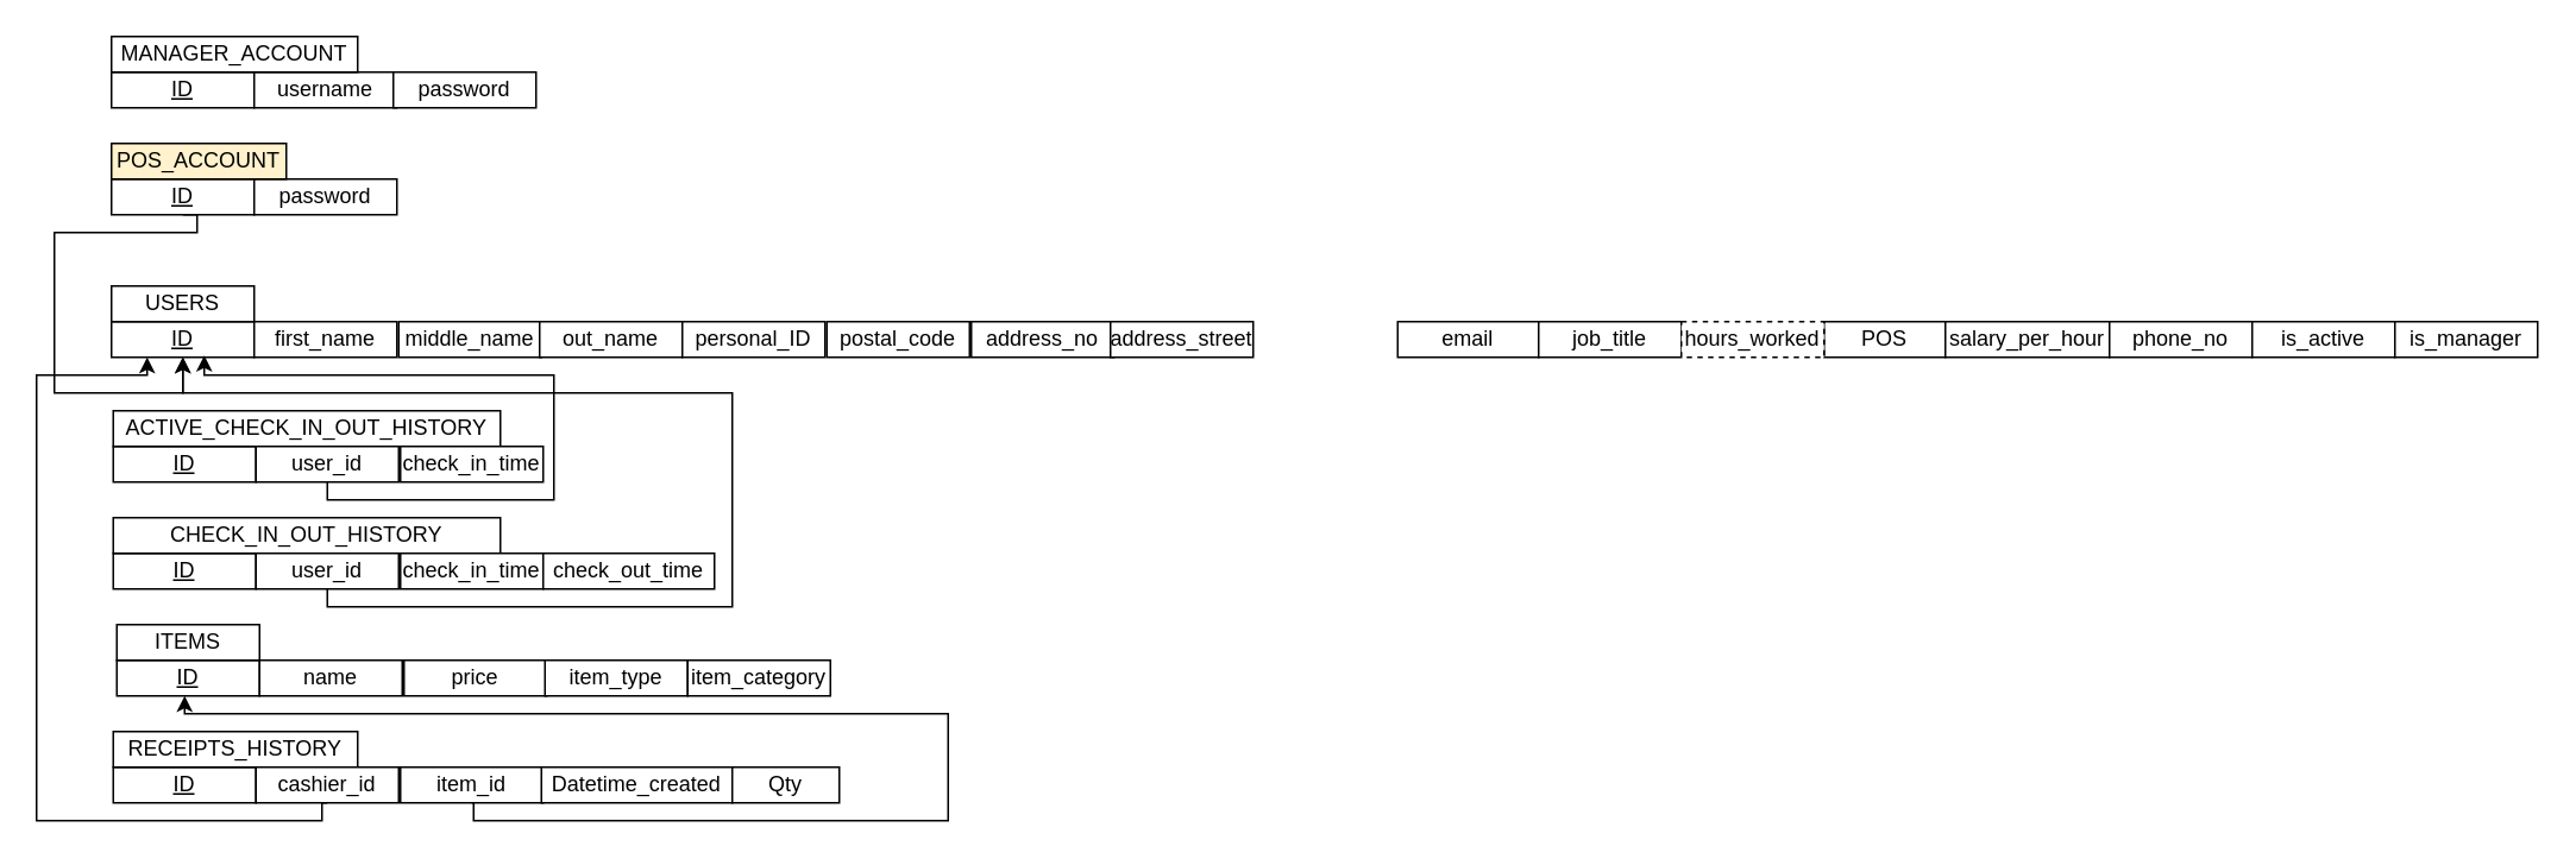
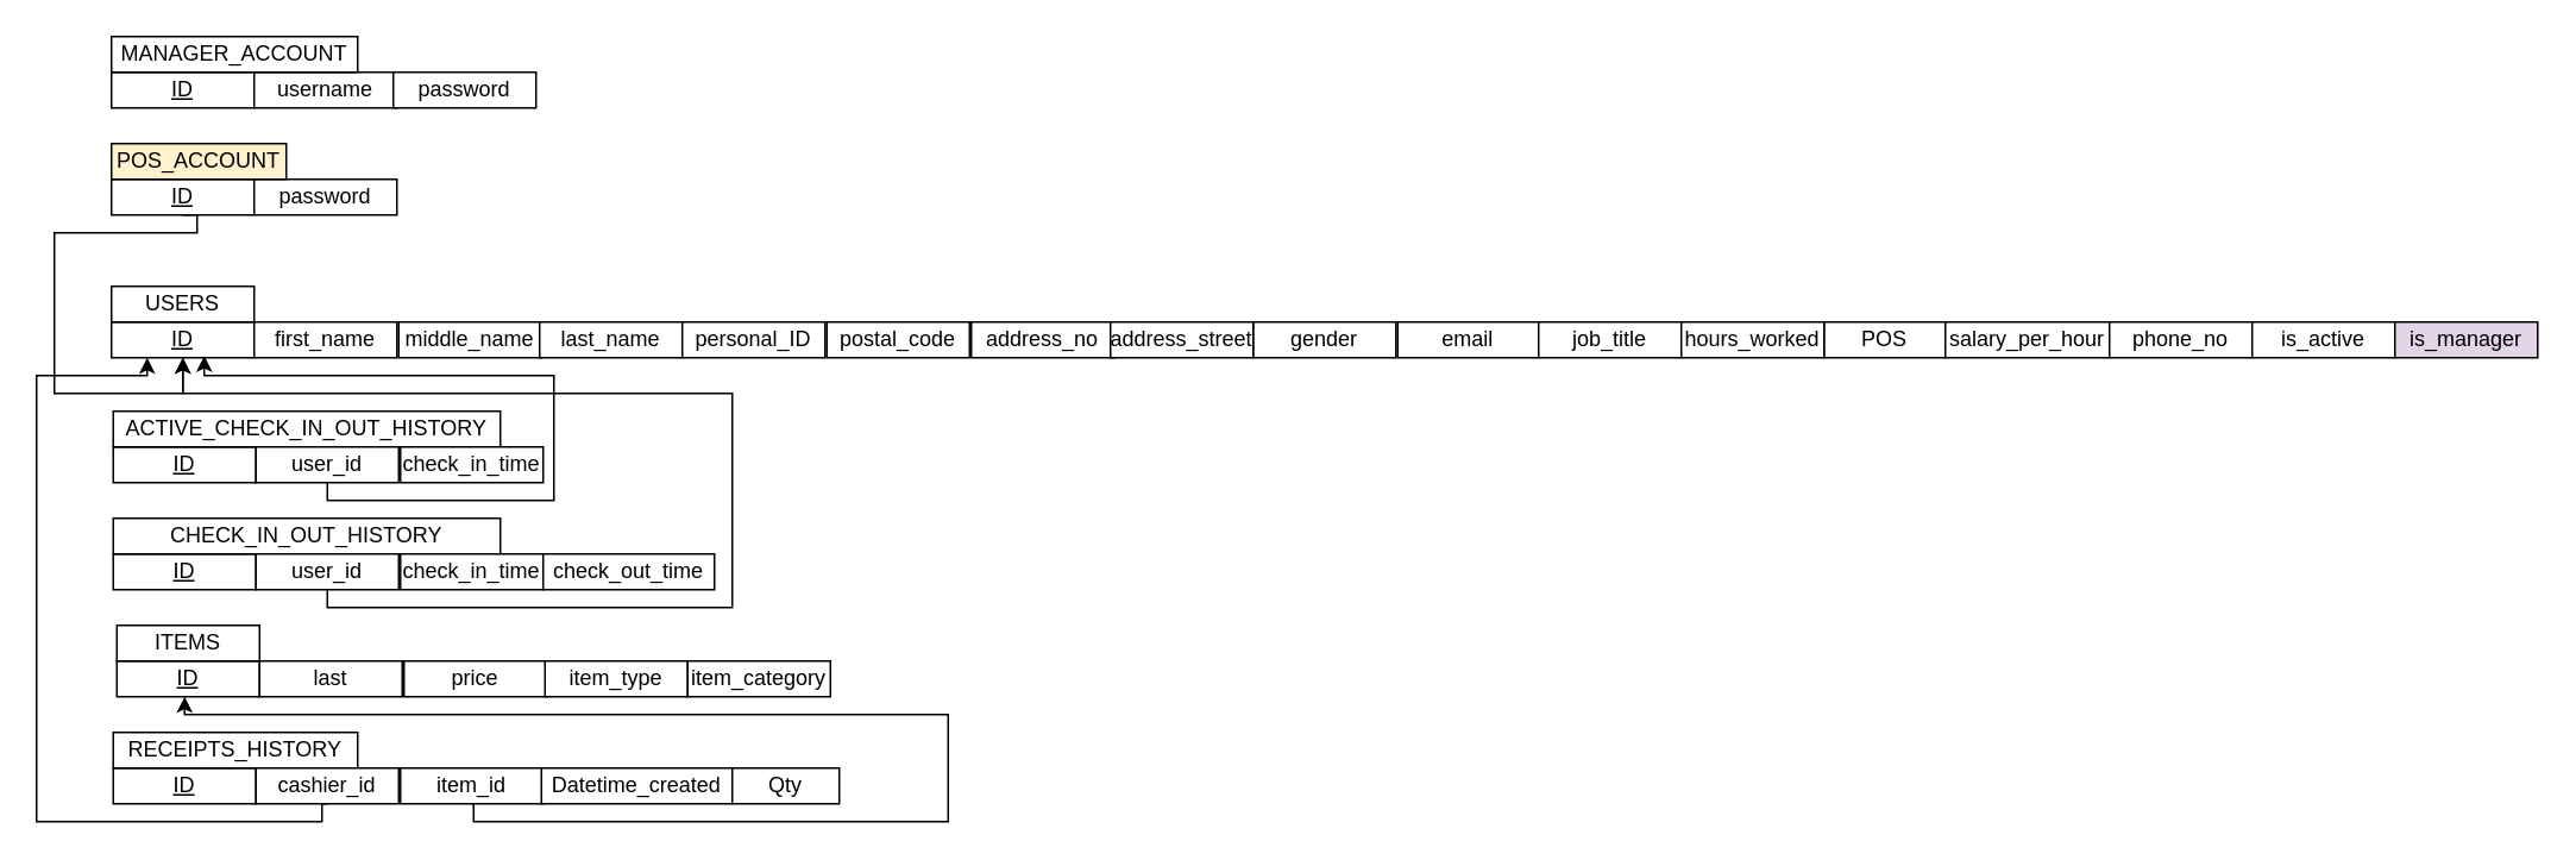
  <mxCell id="0" />
  <mxCell id="1" parent="0" />
  <mxCell id="2" style="edgeStyle=orthogonalEdgeStyle;rounded=0;orthogonalLoop=1;jettySize=auto;html=1;entryX=0.5;entryY=1;entryDx=0;entryDy=0;exitX=0.5;exitY=1;exitDx=0;exitDy=0;" parent="1" source="3" target="6" edge="1"><mxGeometry relative="1" as="geometry"><mxPoint x="262" y="120" as="sourcePoint" /><Array as="points"><mxPoint x="110" y="120" /><mxPoint x="110" y="130" /><mxPoint x="30" y="130" /><mxPoint x="30" y="220" /><mxPoint x="102" y="220" /></Array></mxGeometry></mxCell>
  <mxCell id="3" value="ID" style="rounded=0;whiteSpace=wrap;html=1;fontStyle=4" parent="1" vertex="1"><mxGeometry x="62" y="100" width="80" height="20" as="geometry" /></mxCell>
  <mxCell id="4" value="password" style="rounded=0;whiteSpace=wrap;html=1;fontStyle=0" parent="1" vertex="1"><mxGeometry x="142" y="100" width="80" height="20" as="geometry" /></mxCell>
  <mxCell id="5" value="POS_ACCOUNT" style="rounded=0;whiteSpace=wrap;html=1;fillColor=#fff2cc;" parent="1" vertex="1"><mxGeometry x="62" y="80" width="98" height="20" as="geometry" /></mxCell>
  <mxCell id="6" value="ID" style="rounded=0;whiteSpace=wrap;html=1;fontStyle=4" parent="1" vertex="1"><mxGeometry x="62" y="180" width="80" height="20" as="geometry" /></mxCell>
  <mxCell id="7" value="USERS" style="rounded=0;whiteSpace=wrap;html=1;" parent="1" vertex="1"><mxGeometry x="62" y="160" width="80" height="20" as="geometry" /></mxCell>
  <mxCell id="8" value="address_no" style="rounded=0;whiteSpace=wrap;html=1;" parent="1" vertex="1"><mxGeometry x="544" y="180" width="80" height="20" as="geometry" /></mxCell>
+ <mxCell id="9" value="gender" style="rounded=0;whiteSpace=wrap;html=1;" parent="1" vertex="1"><mxGeometry x="702" y="180" width="80" height="20" as="geometry" /></mxCell>
  <mxCell id="10" value="address_street" style="rounded=0;whiteSpace=wrap;html=1;" parent="1" vertex="1"><mxGeometry x="622" y="180" width="80" height="20" as="geometry" /></mxCell>
  <mxCell id="11" value="email" style="rounded=0;whiteSpace=wrap;html=1;" parent="1" vertex="1"><mxGeometry x="783" y="180" width="79" height="20" as="geometry" /></mxCell>
  <mxCell id="12" value="POS" style="rounded=0;whiteSpace=wrap;html=1;" parent="1" vertex="1"><mxGeometry x="1022" y="180" width="68" height="20" as="geometry" /></mxCell>
  <mxCell id="13" value="job_title" style="rounded=0;whiteSpace=wrap;html=1;" parent="1" vertex="1"><mxGeometry x="862" y="180" width="80" height="20" as="geometry" /></mxCell>
- <mxCell id="14" value="hours_worked" style="rounded=0;whiteSpace=wrap;html=1;dashed=1;" parent="1" vertex="1"><mxGeometry x="942" y="180" width="80" height="20" as="geometry" /></mxCell>
+ <mxCell id="14" value="hours_worked" style="rounded=0;whiteSpace=wrap;html=1;" parent="1" vertex="1"><mxGeometry x="942" y="180" width="80" height="20" as="geometry" /></mxCell>
  <mxCell id="15" value="salary_per_hour" style="rounded=0;whiteSpace=wrap;html=1;" parent="1" vertex="1"><mxGeometry x="1090" y="180" width="92" height="20" as="geometry" /></mxCell>
  <mxCell id="16" value="phone_no" style="rounded=0;whiteSpace=wrap;html=1;" parent="1" vertex="1"><mxGeometry x="1182" y="180" width="80" height="20" as="geometry" /></mxCell>
  <mxCell id="17" value="first_name" style="rounded=0;whiteSpace=wrap;html=1;" parent="1" vertex="1"><mxGeometry x="142" y="180" width="80" height="20" as="geometry" /></mxCell>
  <mxCell id="18" value="middle_name" style="rounded=0;whiteSpace=wrap;html=1;" parent="1" vertex="1"><mxGeometry x="223" y="180" width="80" height="20" as="geometry" /></mxCell>
  <mxCell id="19" value="postal_code" style="rounded=0;whiteSpace=wrap;html=1;fontStyle=0" parent="1" vertex="1"><mxGeometry x="463" y="180" width="80" height="20" as="geometry" /></mxCell>
- <mxCell id="20" value="out_name" style="rounded=0;whiteSpace=wrap;html=1;" parent="1" vertex="1"><mxGeometry x="302" y="180" width="80" height="20" as="geometry" /></mxCell>
+ <mxCell id="20" value="last_name" style="rounded=0;whiteSpace=wrap;html=1;" parent="1" vertex="1"><mxGeometry x="302" y="180" width="80" height="20" as="geometry" /></mxCell>
  <mxCell id="21" value="personal_ID" style="rounded=0;whiteSpace=wrap;html=1;fontStyle=0" parent="1" vertex="1"><mxGeometry x="382" y="180" width="80" height="20" as="geometry" /></mxCell>
  <mxCell id="22" value="ID" style="rounded=0;whiteSpace=wrap;html=1;fontStyle=4" parent="1" vertex="1"><mxGeometry x="65" y="370" width="80" height="20" as="geometry" /></mxCell>
  <mxCell id="23" value="ITEMS" style="rounded=0;whiteSpace=wrap;html=1;" parent="1" vertex="1"><mxGeometry x="65" y="350" width="80" height="20" as="geometry" /></mxCell>
- <mxCell id="24" value="name" style="rounded=0;whiteSpace=wrap;html=1;" parent="1" vertex="1"><mxGeometry x="145" y="370" width="80" height="20" as="geometry" /></mxCell>
+ <mxCell id="24" value="last" style="rounded=0;whiteSpace=wrap;html=1;" parent="1" vertex="1"><mxGeometry x="145" y="370" width="80" height="20" as="geometry" /></mxCell>
  <mxCell id="25" value="price" style="rounded=0;whiteSpace=wrap;html=1;" parent="1" vertex="1"><mxGeometry x="226" y="370" width="80" height="20" as="geometry" /></mxCell>
  <mxCell id="26" value="item_type" style="rounded=0;whiteSpace=wrap;html=1;" parent="1" vertex="1"><mxGeometry x="305" y="370" width="80" height="20" as="geometry" /></mxCell>
  <mxCell id="27" value="ID" style="rounded=0;whiteSpace=wrap;html=1;fontStyle=4" parent="1" vertex="1"><mxGeometry x="63" y="430" width="80" height="20" as="geometry" /></mxCell>
  <mxCell id="28" value="RECEIPTS_HISTORY" style="rounded=0;whiteSpace=wrap;html=1;" parent="1" vertex="1"><mxGeometry x="63" y="410" width="137" height="20" as="geometry" /></mxCell>
  <mxCell id="29" style="edgeStyle=orthogonalEdgeStyle;rounded=0;orthogonalLoop=1;jettySize=auto;html=1;exitX=0.5;exitY=1;exitDx=0;exitDy=0;entryX=0.25;entryY=1;entryDx=0;entryDy=0;" parent="1" source="30" target="6" edge="1"><mxGeometry relative="1" as="geometry"><Array as="points"><mxPoint x="180" y="450" /><mxPoint x="180" y="460" /><mxPoint x="20" y="460" /><mxPoint x="20" y="210" /><mxPoint x="82" y="210" /></Array></mxGeometry></mxCell>
  <mxCell id="30" value="cashier_id" style="rounded=0;whiteSpace=wrap;html=1;" parent="1" vertex="1"><mxGeometry x="143" y="430" width="80" height="20" as="geometry" /></mxCell>
  <mxCell id="31" style="edgeStyle=orthogonalEdgeStyle;rounded=0;orthogonalLoop=1;jettySize=auto;html=1;exitX=0.5;exitY=1;exitDx=0;exitDy=0;" parent="1" source="32" target="22" edge="1"><mxGeometry relative="1" as="geometry"><Array as="points"><mxPoint x="265" y="450" /><mxPoint x="265" y="460" /><mxPoint x="531" y="460" /><mxPoint x="531" y="400" /><mxPoint x="103" y="400" /></Array></mxGeometry></mxCell>
  <mxCell id="32" value="item_id" style="rounded=0;whiteSpace=wrap;html=1;" parent="1" vertex="1"><mxGeometry x="224" y="430" width="80" height="20" as="geometry" /></mxCell>
  <mxCell id="33" value="Datetime_created" style="rounded=0;whiteSpace=wrap;html=1;" parent="1" vertex="1"><mxGeometry x="303" y="430" width="107" height="20" as="geometry" /></mxCell>
  <mxCell id="34" value="Qty" style="rounded=0;whiteSpace=wrap;html=1;" parent="1" vertex="1"><mxGeometry x="410" y="430" width="60" height="20" as="geometry" /></mxCell>
  <mxCell id="35" value="item_category" style="rounded=0;whiteSpace=wrap;html=1;" vertex="1" parent="1"><mxGeometry x="385" y="370" width="80" height="20" as="geometry" /></mxCell>
  <mxCell id="36" value="ID" style="rounded=0;whiteSpace=wrap;html=1;fontStyle=4" vertex="1" parent="1"><mxGeometry x="62" y="40" width="80" height="20" as="geometry" /></mxCell>
  <mxCell id="37" value="username" style="rounded=0;whiteSpace=wrap;html=1;fontStyle=0" vertex="1" parent="1"><mxGeometry x="142" y="40" width="80" height="20" as="geometry" /></mxCell>
  <mxCell id="38" value="MANAGER_ACCOUNT" style="rounded=0;whiteSpace=wrap;html=1;" vertex="1" parent="1"><mxGeometry x="62" y="20" width="138" height="20" as="geometry" /></mxCell>
  <mxCell id="39" value="ID" style="rounded=0;whiteSpace=wrap;html=1;fontStyle=4" vertex="1" parent="1"><mxGeometry x="63" y="250" width="80" height="20" as="geometry" /></mxCell>
  <mxCell id="40" value="ACTIVE_CHECK_IN_OUT_HISTORY" style="rounded=0;whiteSpace=wrap;html=1;" vertex="1" parent="1"><mxGeometry x="63" y="230" width="217" height="20" as="geometry" /></mxCell>
  <mxCell id="41" style="edgeStyle=orthogonalEdgeStyle;rounded=0;orthogonalLoop=1;jettySize=auto;html=1;entryX=0.65;entryY=0.95;entryDx=0;entryDy=0;entryPerimeter=0;" edge="1" parent="1" source="42" target="6"><mxGeometry relative="1" as="geometry"><Array as="points"><mxPoint x="183" y="280" /><mxPoint x="310" y="280" /><mxPoint x="310" y="210" /><mxPoint x="114" y="210" /></Array></mxGeometry></mxCell>
  <mxCell id="42" value="user_id" style="rounded=0;whiteSpace=wrap;html=1;" vertex="1" parent="1"><mxGeometry x="143" y="250" width="80" height="20" as="geometry" /></mxCell>
  <mxCell id="43" value="check_in_time" style="rounded=0;whiteSpace=wrap;html=1;" vertex="1" parent="1"><mxGeometry x="224" y="250" width="80" height="20" as="geometry" /></mxCell>
  <mxCell id="44" value="password" style="rounded=0;whiteSpace=wrap;html=1;fontStyle=0" vertex="1" parent="1"><mxGeometry x="220" y="40" width="80" height="20" as="geometry" /></mxCell>
  <mxCell id="45" value="is_active" style="rounded=0;whiteSpace=wrap;html=1;" vertex="1" parent="1"><mxGeometry x="1262" y="180" width="80" height="20" as="geometry" /></mxCell>
- <mxCell id="46" value="is_manager" style="rounded=0;whiteSpace=wrap;html=1;" vertex="1" parent="1"><mxGeometry x="1342" y="180" width="80" height="20" as="geometry" /></mxCell>
+ <mxCell id="46" value="is_manager" style="rounded=0;whiteSpace=wrap;html=1;fillColor=#e1d5e7;" vertex="1" parent="1"><mxGeometry x="1342" y="180" width="80" height="20" as="geometry" /></mxCell>
  <mxCell id="47" value="ID" style="rounded=0;whiteSpace=wrap;html=1;fontStyle=4" vertex="1" parent="1"><mxGeometry x="63" y="310" width="80" height="20" as="geometry" /></mxCell>
  <mxCell id="48" value="CHECK_IN_OUT_HISTORY" style="rounded=0;whiteSpace=wrap;html=1;" vertex="1" parent="1"><mxGeometry x="63" y="290" width="217" height="20" as="geometry" /></mxCell>
  <mxCell id="49" style="edgeStyle=orthogonalEdgeStyle;rounded=0;orthogonalLoop=1;jettySize=auto;html=1;" edge="1" parent="1" source="50" target="6"><mxGeometry relative="1" as="geometry"><Array as="points"><mxPoint x="183" y="340" /><mxPoint x="410" y="340" /><mxPoint x="410" y="220" /><mxPoint x="102" y="220" /></Array></mxGeometry></mxCell>
  <mxCell id="50" value="user_id" style="rounded=0;whiteSpace=wrap;html=1;" vertex="1" parent="1"><mxGeometry x="143" y="310" width="80" height="20" as="geometry" /></mxCell>
  <mxCell id="51" value="check_in_time" style="rounded=0;whiteSpace=wrap;html=1;" vertex="1" parent="1"><mxGeometry x="224" y="310" width="80" height="20" as="geometry" /></mxCell>
  <mxCell id="52" value="check_out_time" style="rounded=0;whiteSpace=wrap;html=1;" vertex="1" parent="1"><mxGeometry x="304" y="310" width="96" height="20" as="geometry" /></mxCell>
